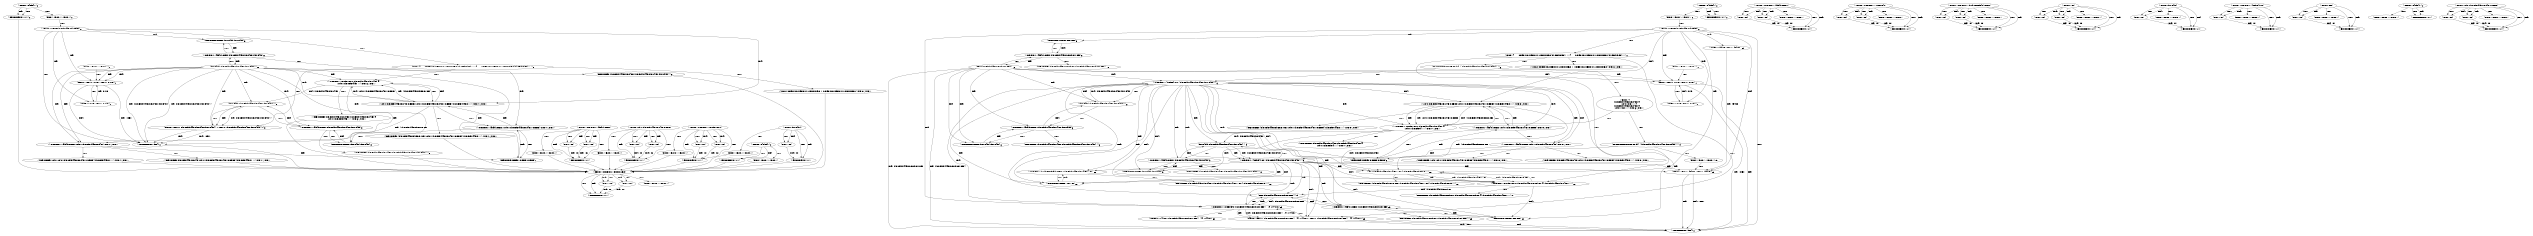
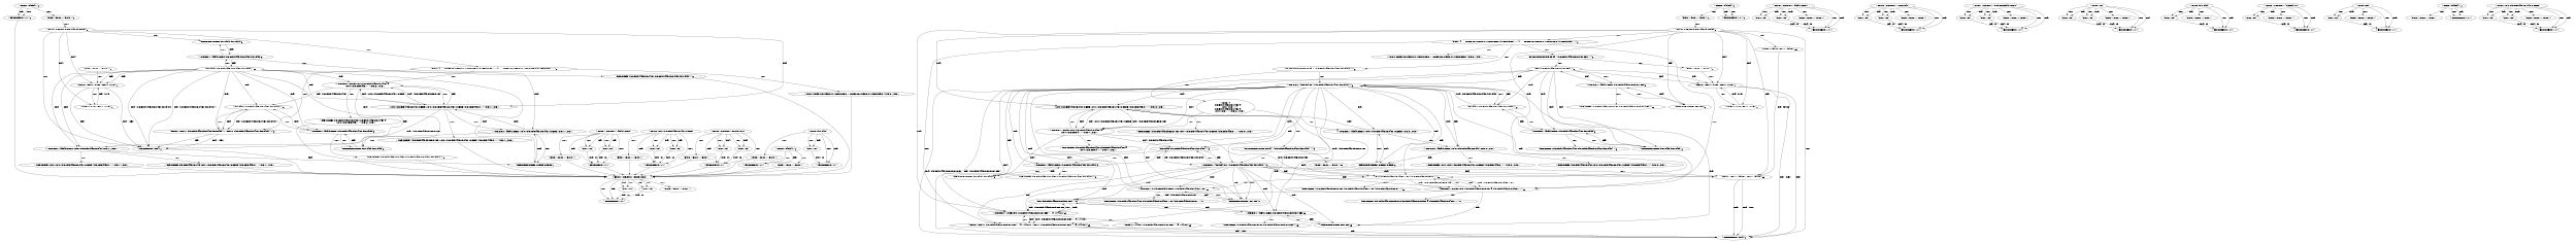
  digraph {
    fontname="DejaVu Sans Mono"
    node [fontname="DejaVu Sans Mono"]
    edge [fontname="DejaVu Sans Mono"]
    n1 [label=<(METHOD,&lt;global&gt;)<SUB>1</SUB>>]
    n2 [label=<(BLOCK,&lt;empty&gt;,&lt;empty&gt;)<SUB>1</SUB>>]
    n3 [label=<(METHOD_RETURN,ANY)<SUB>1</SUB>>]
    n4 [label=<(METHOD,CreateSharedBufferIfNeeded)<SUB>1</SUB>>]
    n5 [label=<(METHOD,&lt;operator&gt;.assignment)>]
    n6 [label=<(BLOCK,{    DCHECK_CALLED_ON_VALID_THREAD(thread_check...,{    DCHECK_CALLED_ON_VALID_THREAD(thread_check...)<SUB>1</SUB>>]
    n7 [label=<(FIELD_IDENTIFIER,is_valid,is_valid)<SUB>3</SUB>>]
    n8 [label=<(RETURN,return true;,return true;)<SUB>4</SUB>>]
    n9 [label=<(LITERAL,true,return true;)<SUB>4</SUB>>]
    n10 [label="<(mojo.SharedBufferHandle.Create,mojo::SharedBufferHandle::Create(kSharedBufferS...)<SUB>7</SUB>>"]
    n11 [label=<(METHOD_RETURN,bool)<SUB>1</SUB>>]
    n12 [label="<(LOCAL,DCHECK_CALLED_ON_VALID_THREAD : DCHECK_CALLED_ON_VALID_THREAD)<SUB>2</SUB>>"]
    n13 [label="<(&lt;operator&gt;.assignment,shared_buffer_handle_ =\n      mojo::SharedBuffe...)<SUB>6</SUB>>"]
    n14 [label=<(RETURN,return shared_buffer_handle_.is_valid();,return shared_buffer_handle_.is_valid();)<SUB>8</SUB>>]
    n15 [label=<(&lt;operator&gt;.fieldAccess,shared_buffer_handle_.is_valid)<SUB>3</SUB>>]
    n16 [label="<(&lt;operator&gt;.fieldAccess,mojo::SharedBufferHandle::Create)<SUB>7</SUB>>"]
    n17 [label="<(IDENTIFIER,kSharedBufferSizeInBytes,mojo::SharedBufferHandle::Create(kSharedBufferS...)<SUB>7</SUB>>"]
    n18 [label=<(is_valid,shared_buffer_handle_.is_valid())<SUB>8</SUB>>]
    n19 [label=<(FIELD_IDENTIFIER,is_valid,is_valid)<SUB>8</SUB>>]
    n20 [label="<(IDENTIFIER,shared_buffer_handle_,shared_buffer_handle_ =\n      mojo::SharedBuffe...)<SUB>6</SUB>>"]
    n21 [label=<(PARAM,p1)>]
    n22 [label=<(PARAM,p2)>]
    n23 [label=<(BLOCK,&lt;empty&gt;,&lt;empty&gt;)>]
    n24 [label=<(METHOD_RETURN,ANY)>]
    n25 [label=<(is_valid,shared_buffer_handle_.is_valid())<SUB>3</SUB>>]
    n26 [label="<(&lt;operator&gt;.fieldAccess,mojo::SharedBufferHandle)<SUB>7</SUB>>"]
    n27 [label=<(FIELD_IDENTIFIER,Create,Create)<SUB>7</SUB>>]
    n28 [label=<(&lt;operator&gt;.fieldAccess,shared_buffer_handle_.is_valid)<SUB>8</SUB>>]
    n29 [label=<(BLOCK,&lt;empty&gt;,&lt;empty&gt;)<SUB>4</SUB>>]
    n30 [label=<(IDENTIFIER,shared_buffer_handle_,shared_buffer_handle_.is_valid())<SUB>3</SUB>>]
    n31 [label="<(IDENTIFIER,mojo,mojo::SharedBufferHandle::Create(kSharedBufferS...)<SUB>7</SUB>>"]
    n32 [label="<(IDENTIFIER,SharedBufferHandle,mojo::SharedBufferHandle::Create(kSharedBufferS...)<SUB>7</SUB>>"]
    n33 [label=<(IDENTIFIER,shared_buffer_handle_,shared_buffer_handle_.is_valid())<SUB>8</SUB>>]
    n34 [label=<(METHOD,&lt;operator&gt;.fieldAccess)>]
    n35 [label=<(PARAM,p1)>]
    n36 [label=<(PARAM,p2)>]
    n37 [label=<(BLOCK,&lt;empty&gt;,&lt;empty&gt;)>]
    n38 [label=<(METHOD_RETURN,ANY)>]
    n39 [label=<(METHOD,mojo.SharedBufferHandle.Create)>]
    n40 [label=<(PARAM,p1)>]
    n41 [label=<(PARAM,p2)>]
    n42 [label=<(BLOCK,&lt;empty&gt;,&lt;empty&gt;)>]
    n43 [label=<(METHOD_RETURN,ANY)>]
    n44 [label=<(METHOD,&lt;operator&gt;.assignment)>]
    n45 [label=<(PARAM,p1)>]
    n46 [label=<(PARAM,p2)>]
    n47 [label=<(BLOCK,&lt;empty&gt;,&lt;empty&gt;)>]
    n48 [label=<(METHOD_RETURN,ANY)>]
    n49 [label=<(METHOD,is_valid)>]
    n50 [label=<(PARAM,p1)>]
    n51 [label=<(BLOCK,&lt;empty&gt;,&lt;empty&gt;)>]
    n52 [label=<(METHOD_RETURN,ANY)>]
    n53 [label=<(METHOD,&lt;global&gt;)<SUB>1</SUB>>]
    n54 [label=<(BLOCK,&lt;empty&gt;,&lt;empty&gt;)>]
    n55 [label=<(METHOD_RETURN,ANY)>]
    n56 [label=<(METHOD,&lt;global&gt;)<SUB>1</SUB>>]
    n57 [label=<(BLOCK,&lt;empty&gt;,&lt;empty&gt;)<SUB>1</SUB>>]
    n58 [label=<(METHOD_RETURN,ANY)<SUB>1</SUB>>]
    n59 [label=<(METHOD,CreateSharedBufferIfNeeded)<SUB>1</SUB>>]
    n60 [label=<(BLOCK,{    DCHECK_CALLED_ON_VALID_THREAD(thread_check...,{    DCHECK_CALLED_ON_VALID_THREAD(thread_check...)<SUB>1</SUB>>]
    n61 [label=<(FIELD_IDENTIFIER,get,get)<SUB>3</SUB>>]
    n62 [label=<(RETURN,return true;,return true;)<SUB>4</SUB>>]
    n63 [label=<(LITERAL,true,return true;)<SUB>4</SUB>>]
    n64 [label="<(mojo.SharedBufferHandle.Create,mojo::SharedBufferHandle::Create(kSharedBufferS...)<SUB>8</SUB>>"]
    n65 [label=<(RETURN,return false;,return false;)<SUB>10</SUB>>]
    n66 [label=<(LITERAL,false,return false;)<SUB>10</SUB>>]
    n67 [label=<(Map,shared_buffer_handle_-&gt;Map(kSharedBufferSizeInB...)<SUB>18</SUB>>]
    n68 [label=<(&lt;operator&gt;.notEquals,shared_buffer_mapping_.get() != nullptr)<SUB>19</SUB>>]
    n69 [label=<(METHOD_RETURN,bool)<SUB>1</SUB>>]
    n70 [label="<(LOCAL,DCHECK_CALLED_ON_VALID_THREAD : DCHECK_CALLED_ON_VALID_THREAD)<SUB>2</SUB>>"]
+   n71 [label=<(CONTROL_STRUCTURE,IF,if (shared_buffer_mapping_.get()))<SUB>3</SUB>>]
    n72 [label=<(CONTROL_STRUCTURE,IF,if (!shared_buffer_handle_.is_valid()))<SUB>6</SUB>>]
    n73 [label=<(&lt;operator&gt;.assignment,shared_buffer_mapping_ = shared_buffer_handle_-...)<SUB>18</SUB>>]
    n74 [label=<(RETURN,return shared_buffer_mapping_.get() != nullptr;,return shared_buffer_mapping_.get() != nullptr;)<SUB>19</SUB>>]
    n75 [label=<(&lt;operator&gt;.fieldAccess,shared_buffer_mapping_.get)<SUB>3</SUB>>]
    n76 [label="<(&lt;operator&gt;.assignment,shared_buffer_handle_ =\n        mojo::SharedBuf...)<SUB>7</SUB>>"]
    n77 [label="<(&lt;operator&gt;.fieldAccess,mojo::SharedBufferHandle::Create)<SUB>8</SUB>>"]
    n78 [label="<(IDENTIFIER,kSharedBufferSizeInBytes,mojo::SharedBufferHandle::Create(kSharedBufferS...)<SUB>8</SUB>>"]
    n79 [label=<(&lt;operator&gt;.indirectFieldAccess,shared_buffer_handle_-&gt;Map)<SUB>18</SUB>>]
    n80 [label=<(IDENTIFIER,kSharedBufferSizeInBytes,shared_buffer_handle_-&gt;Map(kSharedBufferSizeInB...)<SUB>18</SUB>>]
    n81 [label=<(get,shared_buffer_mapping_.get())<SUB>19</SUB>>]
    n82 [label=<(LITERAL,nullptr,shared_buffer_mapping_.get() != nullptr)<SUB>19</SUB>>]
    n83 [label=<(get,shared_buffer_mapping_.get())<SUB>3</SUB>>]
    n84 [label=<(BLOCK,&lt;empty&gt;,&lt;empty&gt;)<SUB>4</SUB>>]
    n85 [label=<(&lt;operator&gt;.logicalNot,!shared_buffer_handle_.is_valid())<SUB>6</SUB>>]
    n86 [label="<(BLOCK,{\n    shared_buffer_handle_ =\n        mojo::Sha...,{\n    shared_buffer_handle_ =\n        mojo::Sha...)<SUB>6</SUB>>"]
    n87 [label=<(FIELD_IDENTIFIER,get,get)<SUB>19</SUB>>]
    n88 [label=<(IDENTIFIER,shared_buffer_mapping_,shared_buffer_mapping_ = shared_buffer_handle_-...)<SUB>18</SUB>>]
    n89 [label=<(is_valid,shared_buffer_handle_.is_valid())<SUB>6</SUB>>]
    n90 [label=<(&lt;operator&gt;.fieldAccess,shared_buffer_handle_.is_valid)<SUB>6</SUB>>]
    n91 [label=<(FIELD_IDENTIFIER,is_valid,is_valid)<SUB>6</SUB>>]
    n92 [label=<(IDENTIFIER,shared_buffer_mapping_,shared_buffer_mapping_.get())<SUB>3</SUB>>]
    n93 [label="<(&lt;operator&gt;.fieldAccess,mojo::SharedBufferHandle)<SUB>8</SUB>>"]
    n94 [label=<(FIELD_IDENTIFIER,Create,Create)<SUB>8</SUB>>]
    n95 [label=<(&lt;operator&gt;.logicalNot,!shared_buffer_handle_.is_valid())<SUB>9</SUB>>]
    n96 [label=<(is_valid,shared_buffer_handle_.is_valid())<SUB>9</SUB>>]
    n97 [label=<(&lt;operator&gt;.fieldAccess,shared_buffer_handle_.is_valid)<SUB>9</SUB>>]
    n98 [label=<(FIELD_IDENTIFIER,is_valid,is_valid)<SUB>9</SUB>>]
    n99 [label=<(FIELD_IDENTIFIER,Map,Map)<SUB>18</SUB>>]
    n100 [label=<(&lt;operator&gt;.fieldAccess,shared_buffer_mapping_.get)<SUB>19</SUB>>]
    n101 [label=<(IDENTIFIER,shared_buffer_handle_,shared_buffer_handle_.is_valid())<SUB>6</SUB>>]
    n102 [label=<(CONTROL_STRUCTURE,IF,if (!shared_buffer_handle_.is_valid()))<SUB>9</SUB>>]
    n103 [label="<(IDENTIFIER,shared_buffer_handle_,shared_buffer_handle_ =\n        mojo::SharedBuf...)<SUB>7</SUB>>"]
    n104 [label="<(IDENTIFIER,mojo,mojo::SharedBufferHandle::Create(kSharedBufferS...)<SUB>8</SUB>>"]
    n105 [label="<(IDENTIFIER,SharedBufferHandle,mojo::SharedBufferHandle::Create(kSharedBufferS...)<SUB>8</SUB>>"]
    n106 [label=<(IDENTIFIER,shared_buffer_handle_,shared_buffer_handle_.is_valid())<SUB>9</SUB>>]
    n107 [label=<(IDENTIFIER,shared_buffer_handle_,shared_buffer_handle_-&gt;Map(kSharedBufferSizeInB...)<SUB>18</SUB>>]
    n108 [label=<(IDENTIFIER,shared_buffer_mapping_,shared_buffer_mapping_.get())<SUB>19</SUB>>]
    n109 [label=<(BLOCK,&lt;empty&gt;,&lt;empty&gt;)<SUB>10</SUB>>]
    n110 [label=<(METHOD,&lt;operator&gt;.fieldAccess)>]
    n111 [label=<(PARAM,p1)>]
    n112 [label=<(PARAM,p2)>]
    n113 [label=<(BLOCK,&lt;empty&gt;,&lt;empty&gt;)>]
    n114 [label=<(METHOD_RETURN,ANY)>]
    n115 [label=<(METHOD,&lt;operator&gt;.notEquals)>]
    n116 [label=<(PARAM,p1)>]
    n117 [label=<(PARAM,p2)>]
    n118 [label=<(BLOCK,&lt;empty&gt;,&lt;empty&gt;)>]
    n119 [label=<(METHOD_RETURN,ANY)>]
    n120 [label=<(METHOD,&lt;operator&gt;.indirectFieldAccess)>]
    n121 [label=<(PARAM,p1)>]
    n122 [label=<(PARAM,p2)>]
    n123 [label=<(BLOCK,&lt;empty&gt;,&lt;empty&gt;)>]
    n124 [label=<(METHOD_RETURN,ANY)>]
    n125 [label=<(METHOD,Map)>]
    n126 [label=<(PARAM,p1)>]
    n127 [label=<(PARAM,p2)>]
    n128 [label=<(BLOCK,&lt;empty&gt;,&lt;empty&gt;)>]
    n129 [label=<(METHOD_RETURN,ANY)>]
    n130 [label=<(METHOD,is_valid)>]
    n131 [label=<(PARAM,p1)>]
    n132 [label=<(BLOCK,&lt;empty&gt;,&lt;empty&gt;)>]
    n133 [label=<(METHOD_RETURN,ANY)>]
    n134 [label=<(METHOD,&lt;operator&gt;.logicalNot)>]
    n135 [label=<(PARAM,p1)>]
    n136 [label=<(BLOCK,&lt;empty&gt;,&lt;empty&gt;)>]
    n137 [label=<(METHOD_RETURN,ANY)>]
    n138 [label=<(METHOD,get)>]
    n139 [label=<(PARAM,p1)>]
    n140 [label=<(BLOCK,&lt;empty&gt;,&lt;empty&gt;)>]
    n141 [label=<(METHOD_RETURN,ANY)>]
    n142 [label=<(METHOD,&lt;global&gt;)<SUB>1</SUB>>]
    n143 [label=<(BLOCK,&lt;empty&gt;,&lt;empty&gt;)>]
    n144 [label=<(METHOD_RETURN,ANY)>]
    n145 [label=<(METHOD,mojo.SharedBufferHandle.Create)>]
    n146 [label=<(PARAM,p1)>]
    n147 [label=<(PARAM,p2)>]
    n148 [label=<(BLOCK,&lt;empty&gt;,&lt;empty&gt;)>]
    n149 [label=<(METHOD_RETURN,ANY)>]
    n1 -> n2 [label="AST: "]
    n1 -> n3 [label="AST: "]
    n1 -> n3 [label="CFG: "]
    n2 -> n4 [label="AST: "]
    n3 -> n5
    n4 -> n6 [label="AST: "]
    n4 -> n7 [label="CFG: "]
    n4 -> n8 [label="DDG: "]
    n4 -> n9 [label="DDG: "]
    n4 -> n10 [label="DDG: "]
    n4 -> n11 [label="AST: "]
    n5 -> n21 [label="AST: "]
    n5 -> n21 [label="DDG: "]
    n5 -> n22 [label="AST: "]
    n5 -> n22 [label="DDG: "]
    n5 -> n23 [label="AST: "]
    n5 -> n24 [label="AST: "]
    n5 -> n24 [label="CFG: "]
    n6 -> n12 [label="AST: "]
    n6 -> n13 [label="AST: "]
    n6 -> n14 [label="AST: "]
    n7 -> n15 [label="CFG: "]
    n8 -> n9 [label="AST: "]
    n8 -> n11 [label="CFG: "]
    n8 -> n11 [label="DDG: &lt;RET&gt;"]
    n9 -> n8 [label="DDG: true"]
    n10 -> n11 [label="DDG: kSharedBufferSizeInBytes"]
    n10 -> n13 [label="CFG: "]
    n10 -> n13 [label="DDG: mojo::SharedBufferHandle::Create"]
    n10 -> n13 [label="DDG: kSharedBufferSizeInBytes"]
    n10 -> n16 [label="AST: "]
    n10 -> n17 [label="AST: "]
    n11 -> n5
    n12 -> n5
    n13 -> n10 [label="AST: "]
    n13 -> n18 [label="DDG: shared_buffer_handle_"]
    n13 -> n19 [label="CFG: "]
    n13 -> n20 [label="AST: "]
    n14 -> n11 [label="CFG: "]
    n14 -> n11 [label="DDG: &lt;RET&gt;"]
    n14 -> n18 [label="AST: "]
    n15 -> n7 [label="AST: "]
    n15 -> n25 [label="CFG: "]
    n15 -> n30 [label="AST: "]
    n16 -> n10 [label="CFG: "]
    n16 -> n26 [label="AST: "]
    n16 -> n27 [label="AST: "]
    n17 -> n5
    n18 -> n14 [label="CFG: "]
    n18 -> n14 [label="DDG: shared_buffer_handle_.is_valid()"]
    n18 -> n28 [label="AST: "]
    n19 -> n28 [label="CFG: "]
    n20 -> n5
    n21 -> n24 [label="DDG: p1"]
    n22 -> n24 [label="DDG: p2"]
    n25 -> n8 [label="CFG: "]
    n25 -> n8 [label="CDG: "]
    n25 -> n10 [label="CDG: "]
    n25 -> n11 [label="DDG: shared_buffer_handle_.is_valid"]
    n25 -> n11 [label="DDG: shared_buffer_handle_.is_valid()"]
    n25 -> n13 [label="CDG: "]
    n25 -> n14 [label="CDG: "]
    n25 -> n15 [label="AST: "]
    n25 -> n16 [label="CDG: "]
    n25 -> n18 [label="CDG: "]
    n25 -> n19 [label="CDG: "]
    n25 -> n26 [label="CFG: "]
    n25 -> n26 [label="CDG: "]
    n25 -> n27 [label="CDG: "]
    n25 -> n28 [label="CDG: "]
    n26 -> n27 [label="CFG: "]
    n26 -> n31 [label="AST: "]
    n26 -> n32 [label="AST: "]
    n27 -> n16 [label="CFG: "]
    n28 -> n18 [label="CFG: "]
    n28 -> n19 [label="AST: "]
    n28 -> n33 [label="AST: "]
    n29 -> n8 [label="AST: "]
    n30 -> n5
    n31 -> n5
    n32 -> n5
    n33 -> n5
    n34 -> n35 [label="AST: "]
    n34 -> n35 [label="DDG: "]
    n34 -> n36 [label="AST: "]
    n34 -> n36 [label="DDG: "]
    n34 -> n37 [label="AST: "]
    n34 -> n38 [label="AST: "]
    n34 -> n38 [label="CFG: "]
    n35 -> n38 [label="DDG: p1"]
    n36 -> n38 [label="DDG: p2"]
    n37 -> n5
    n38 -> n5
    n39 -> n40 [label="AST: "]
    n39 -> n40 [label="DDG: "]
    n39 -> n41 [label="AST: "]
    n39 -> n41 [label="DDG: "]
    n39 -> n42 [label="AST: "]
    n39 -> n43 [label="AST: "]
    n39 -> n43 [label="CFG: "]
    n40 -> n43 [label="DDG: p1"]
    n41 -> n43 [label="DDG: p2"]
    n42 -> n5
    n43 -> n5
    n44 -> n45 [label="AST: "]
    n44 -> n45 [label="DDG: "]
    n44 -> n46 [label="AST: "]
    n44 -> n46 [label="DDG: "]
    n44 -> n47 [label="AST: "]
    n44 -> n48 [label="AST: "]
    n44 -> n48 [label="CFG: "]
    n45 -> n48 [label="DDG: p1"]
    n46 -> n48 [label="DDG: p2"]
    n47 -> n5
    n48 -> n5
    n49 -> n50 [label="AST: "]
    n49 -> n50 [label="DDG: "]
    n49 -> n51 [label="AST: "]
    n49 -> n52 [label="AST: "]
    n49 -> n52 [label="CFG: "]
    n50 -> n52 [label="DDG: p1"]
    n51 -> n5
    n52 -> n5
    n53 -> n54 [label="AST: "]
    n53 -> n55 [label="AST: "]
    n53 -> n55 [label="CFG: "]
    n54 -> n5
    n55 -> n5
    n56 -> n57 [label="AST: "]
    n56 -> n58 [label="AST: "]
    n56 -> n58 [label="CFG: "]
    n57 -> n59 [label="AST: "]
    n59 -> n60 [label="AST: "]
    n59 -> n61 [label="CFG: "]
    n59 -> n62 [label="DDG: "]
    n59 -> n63 [label="DDG: "]
    n59 -> n64 [label="DDG: "]
    n59 -> n65 [label="DDG: "]
    n59 -> n66 [label="DDG: "]
    n59 -> n67 [label="DDG: "]
    n59 -> n68 [label="DDG: "]
    n59 -> n69 [label="AST: "]
    n60 -> n70 [label="AST: "]
+   n60 -> n71 [label="AST: "]
    n60 -> n72 [label="AST: "]
    n60 -> n73 [label="AST: "]
    n60 -> n74 [label="AST: "]
    n61 -> n75 [label="CFG: "]
    n62 -> n63 [label="AST: "]
    n62 -> n69 [label="CFG: "]
    n62 -> n69 [label="DDG: &lt;RET&gt;"]
    n63 -> n62 [label="DDG: true"]
    n64 -> n67 [label="DDG: kSharedBufferSizeInBytes"]
    n64 -> n76 [label="CFG: "]
    n64 -> n76 [label="DDG: mojo::SharedBufferHandle::Create"]
    n64 -> n76 [label="DDG: kSharedBufferSizeInBytes"]
    n64 -> n77 [label="AST: "]
    n64 -> n78 [label="AST: "]
    n65 -> n69 [label="CFG: "]
    n65 -> n69 [label="DDG: &lt;RET&gt;"]
    n66 -> n65 [label="CDG: false"]
    n67 -> n73 [label="CFG: "]
    n67 -> n73 [label="DDG: shared_buffer_handle_-&gt;Map"]
    n67 -> n73 [label="DDG: kSharedBufferSizeInBytes"]
+   n67 -> n79 [label="AST: "]
    n67 -> n80 [label="AST: "]
    n68 -> n74 [label="CFG: "]
    n68 -> n74 [label="DDG: shared_buffer_mapping_.get() != nullptr"]
    n68 -> n81 [label="AST: "]
    n68 -> n82 [label="AST: "]
+   n71 -> n83 [label="AST: "]
+   n71 -> n84 [label="AST: "]
    n72 -> n85 [label="AST: "]
    n72 -> n86 [label="AST: "]
    n73 -> n67 [label="AST: "]
    n73 -> n81 [label="DDG: shared_buffer_mapping_"]
    n73 -> n87 [label="CFG: "]
    n73 -> n88 [label="AST: "]
    n74 -> n68 [label="AST: "]
    n74 -> n69 [label="CFG: "]
    n74 -> n69 [label="DDG: &lt;RET&gt;"]
    n75 -> n61 [label="AST: "]
    n75 -> n83 [label="CFG: "]
    n75 -> n92 [label="AST: "]
    n76 -> n64 [label="AST: "]
    n76 -> n67 [label="DDG: shared_buffer_handle_"]
    n76 -> n96 [label="DDG: shared_buffer_handle_"]
    n76 -> n98 [label="CFG: "]
    n76 -> n103 [label="AST: "]
    n77 -> n64 [label="CFG: "]
    n77 -> n93 [label="AST: "]
    n77 -> n94 [label="AST: "]
    n79 -> n99 [label="AST: "]
    n79 -> n107 [label="AST: "]
    n81 -> n68 [label="CFG: "]
    n81 -> n68 [label="DDG: shared_buffer_mapping_.get"]
    n81 -> n100 [label="AST: "]
    n83 -> n62 [label="CFG: "]
    n83 -> n62 [label="CDG: "]
    n83 -> n69 [label="DDG: shared_buffer_mapping_.get"]
    n83 -> n69 [label="DDG: shared_buffer_mapping_.get()"]
    n83 -> n75 [label="AST: "]
    n83 -> n85 [label="CDG: "]
    n83 -> n89 [label="CDG: "]
    n83 -> n90 [label="CDG: "]
    n83 -> n91 [label="CFG: "]
    n83 -> n91 [label="CDG: "]
    n84 -> n62 [label="AST: "]
    n85 -> n64 [label="CDG: "]
    n85 -> n67 [label="CDG: "]
    n85 -> n68 [label="CDG: "]
    n85 -> n73 [label="CDG: "]
    n85 -> n74 [label="CDG: "]
    n85 -> n76 [label="CDG: "]
    n85 -> n77 [label="CDG: "]
    n85 -> n79 [label="CDG: "]
    n85 -> n81 [label="CDG: "]
    n85 -> n87 [label="CDG: "]
    n85 -> n89 [label="AST: "]
    n85 -> n93 [label="CFG: "]
    n85 -> n93 [label="CDG: "]
    n85 -> n94 [label="CDG: "]
    n85 -> n95 [label="CDG: "]
    n85 -> n96 [label="CDG: "]
    n85 -> n97 [label="CDG: "]
    n85 -> n98 [label="CDG: "]
    n85 -> n99 [label="CFG: "]
    n85 -> n99 [label="CDG: "]
    n85 -> n100 [label="CDG: "]
    n86 -> n76 [label="AST: "]
    n86 -> n102 [label="AST: "]
    n87 -> n100 [label="CFG: "]
    n89 -> n85 [label="CFG: "]
    n89 -> n85 [label="DDG: shared_buffer_handle_.is_valid"]
    n89 -> n90 [label="AST: "]
    n90 -> n89 [label="CFG: "]
    n90 -> n91 [label="AST: "]
    n90 -> n101 [label="AST: "]
    n91 -> n90 [label="CFG: "]
    n93 -> n94 [label="CFG: "]
    n93 -> n104 [label="AST: "]
    n93 -> n105 [label="AST: "]
    n94 -> n77 [label="CFG: "]
    n95 -> n65 [label="CFG: "]
    n95 -> n65 [label="CDG: "]
    n95 -> n67 [label="CDG: "]
    n95 -> n68 [label="CDG: "]
    n95 -> n73 [label="CDG: "]
    n95 -> n74 [label="CDG: "]
    n95 -> n79 [label="CDG: "]
    n95 -> n81 [label="CDG: "]
    n95 -> n87 [label="CDG: "]
    n95 -> n96 [label="AST: "]
    n95 -> n99 [label="CFG: "]
    n95 -> n99 [label="CDG: "]
    n95 -> n100 [label="CDG: "]
    n96 -> n95 [label="CFG: "]
    n96 -> n95 [label="DDG: shared_buffer_handle_.is_valid"]
    n96 -> n97 [label="AST: "]
    n97 -> n96 [label="CFG: "]
    n97 -> n98 [label="AST: "]
    n97 -> n106 [label="AST: "]
    n98 -> n97 [label="CFG: "]
    n99 -> n79 [label="CFG: "]
    n100 -> n81 [label="CFG: "]
    n100 -> n87 [label="AST: "]
    n100 -> n108 [label="AST: "]
    n102 -> n95 [label="AST: "]
    n102 -> n109 [label="AST: "]
    n109 -> n65 [label="AST: "]
    n110 -> n111 [label="AST: "]
    n110 -> n111 [label="DDG: "]
    n110 -> n112 [label="AST: "]
    n110 -> n112 [label="DDG: "]
    n110 -> n113 [label="AST: "]
    n110 -> n114 [label="AST: "]
    n110 -> n114 [label="CFG: "]
    n111 -> n114 [label="DDG: p1"]
    n112 -> n114 [label="DDG: p2"]
    n115 -> n116 [label="AST: "]
    n115 -> n116 [label="DDG: "]
    n115 -> n117 [label="AST: "]
    n115 -> n117 [label="DDG: "]
    n115 -> n118 [label="AST: "]
    n115 -> n119 [label="AST: "]
    n115 -> n119 [label="CFG: "]
    n116 -> n119 [label="DDG: p1"]
    n117 -> n119 [label="DDG: p2"]
    n120 -> n121 [label="AST: "]
    n120 -> n121 [label="DDG: "]
    n120 -> n122 [label="AST: "]
    n120 -> n122 [label="DDG: "]
    n120 -> n123 [label="AST: "]
    n120 -> n124 [label="AST: "]
    n120 -> n124 [label="CFG: "]
    n121 -> n124 [label="DDG: p1"]
    n122 -> n124 [label="DDG: p2"]
    n125 -> n126 [label="AST: "]
    n125 -> n126 [label="DDG: "]
    n125 -> n127 [label="AST: "]
    n125 -> n127 [label="DDG: "]
    n125 -> n128 [label="AST: "]
    n125 -> n129 [label="AST: "]
    n125 -> n129 [label="CFG: "]
    n126 -> n129 [label="DDG: p1"]
    n127 -> n129 [label="DDG: p2"]
    n130 -> n131 [label="AST: "]
    n130 -> n131 [label="DDG: "]
    n130 -> n132 [label="AST: "]
    n130 -> n133 [label="AST: "]
    n130 -> n133 [label="CFG: "]
    n131 -> n133 [label="DDG: p1"]
    n134 -> n135 [label="AST: "]
    n134 -> n135 [label="DDG: "]
    n134 -> n136 [label="AST: "]
    n134 -> n137 [label="AST: "]
    n134 -> n137 [label="CFG: "]
    n135 -> n137 [label="DDG: p1"]
    n138 -> n139 [label="AST: "]
    n138 -> n139 [label="DDG: "]
    n138 -> n140 [label="AST: "]
    n138 -> n141 [label="AST: "]
    n138 -> n141 [label="CFG: "]
    n139 -> n141 [label="DDG: p1"]
    n142 -> n143 [label="AST: "]
    n142 -> n144 [label="AST: "]
    n142 -> n144 [label="CFG: "]
    n145 -> n146 [label="AST: "]
    n145 -> n146 [label="DDG: "]
    n145 -> n147 [label="AST: "]
    n145 -> n147 [label="DDG: "]
    n145 -> n148 [label="AST: "]
    n145 -> n149 [label="AST: "]
    n145 -> n149 [label="CFG: "]
    n146 -> n149 [label="DDG: p1"]
    n147 -> n149 [label="DDG: p2"]
  }
